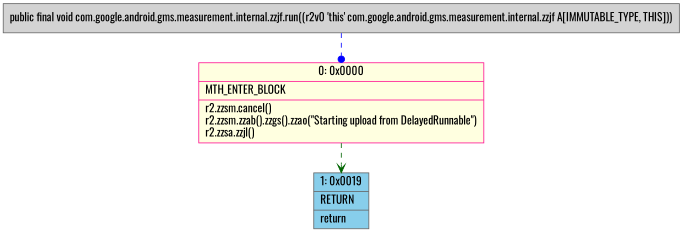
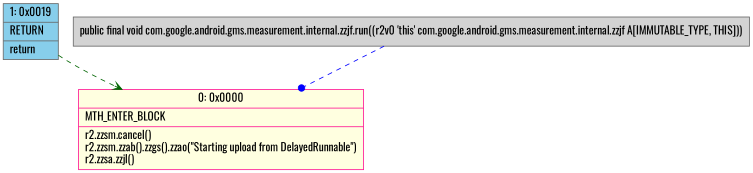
  digraph {
    fontname=Oswald
    node [shape=record style=filled color=gray40 fontname=Oswald]
    edge [style=dashed fontname=Oswald]
    n1 [label="{0\:\ 0x0000|MTH_ENTER_BLOCK\l|r2.zzsm.cancel()\lr2.zzsm.zzab().zzgs().zzao(\"Starting upload from DelayedRunnable\")\lr2.zzsa.zzjl()\l}" fillcolor=lightyellow color=deeppink]
    n2 [label="{1\:\ 0x0019|RETURN\l|return\l}" fillcolor=skyblue]
    n3 [label="{public final void com.google.android.gms.measurement.internal.zzjf.run((r2v0 'this' com.google.android.gms.measurement.internal.zzjf A[IMMUTABLE_TYPE, THIS])) }" fillcolor=lightgrey]
-   n1 -> n2 [color=darkgreen arrowhead=vee]
+   n2 -> n1 [color=darkgreen arrowhead=vee]
    n3 -> n1 [color=blue arrowhead=dot]
  }
